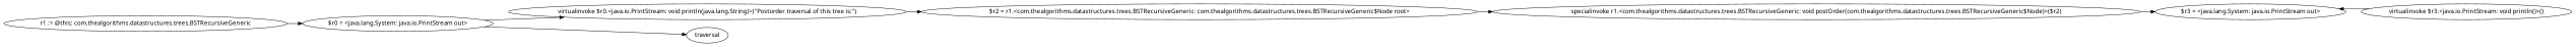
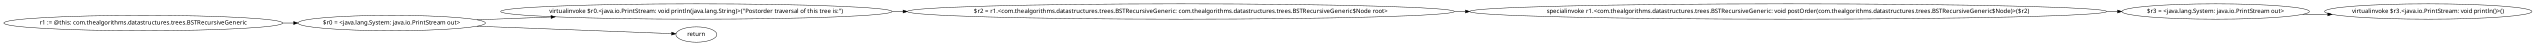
  digraph {
    fontname="Noto Sans"
    rankdir=LR
    node [fontname="Noto Sans"]
    edge [fontname="Noto Sans"]
    "r1 := @this: com.thealgorithms.datastructures.trees.BSTRecursiveGeneric"
    "$r0 = <java.lang.System: java.io.PrintStream out>"
    "virtualinvoke $r0.<java.io.PrintStream: void println(java.lang.String)>(\"Postorder traversal of this tree is:\")"
-   return [label=traversal]
+   return
    "$r2 = r1.<com.thealgorithms.datastructures.trees.BSTRecursiveGeneric: com.thealgorithms.datastructures.trees.BSTRecursiveGeneric$Node root>"
    "specialinvoke r1.<com.thealgorithms.datastructures.trees.BSTRecursiveGeneric: void postOrder(com.thealgorithms.datastructures.trees.BSTRecursiveGeneric$Node)>($r2)"
    "$r3 = <java.lang.System: java.io.PrintStream out>"
    "virtualinvoke $r3.<java.io.PrintStream: void println()>()"
    "r1 := @this: com.thealgorithms.datastructures.trees.BSTRecursiveGeneric" -> "$r0 = <java.lang.System: java.io.PrintStream out>"
    "$r0 = <java.lang.System: java.io.PrintStream out>" -> "virtualinvoke $r0.<java.io.PrintStream: void println(java.lang.String)>(\"Postorder traversal of this tree is:\")"
    "$r0 = <java.lang.System: java.io.PrintStream out>" -> return
    "virtualinvoke $r0.<java.io.PrintStream: void println(java.lang.String)>(\"Postorder traversal of this tree is:\")" -> "$r2 = r1.<com.thealgorithms.datastructures.trees.BSTRecursiveGeneric: com.thealgorithms.datastructures.trees.BSTRecursiveGeneric$Node root>"
    "$r2 = r1.<com.thealgorithms.datastructures.trees.BSTRecursiveGeneric: com.thealgorithms.datastructures.trees.BSTRecursiveGeneric$Node root>" -> "specialinvoke r1.<com.thealgorithms.datastructures.trees.BSTRecursiveGeneric: void postOrder(com.thealgorithms.datastructures.trees.BSTRecursiveGeneric$Node)>($r2)"
    "specialinvoke r1.<com.thealgorithms.datastructures.trees.BSTRecursiveGeneric: void postOrder(com.thealgorithms.datastructures.trees.BSTRecursiveGeneric$Node)>($r2)" -> "$r3 = <java.lang.System: java.io.PrintStream out>"
-   "virtualinvoke $r3.<java.io.PrintStream: void println()>()" -> "$r3 = <java.lang.System: java.io.PrintStream out>"
+   "$r3 = <java.lang.System: java.io.PrintStream out>" -> "virtualinvoke $r3.<java.io.PrintStream: void println()>()"
  }
